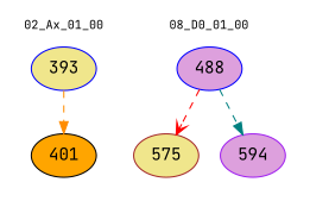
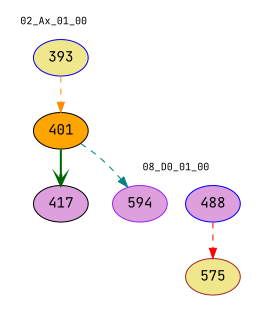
  digraph {
    fontname="JetBrains Mono"
    node [color=black fillcolor=plum fontname="JetBrains Mono" style=filled]
    edge [arrowhead=vee fontname="JetBrains Mono" style=dashed]
    n1 [fillcolor=orange label=401]
    n2 [color=blue fillcolor=khaki label=393]
+   n3 [label=417]
    n4 [color=blue label=488]
    n5 [color=brown fillcolor=khaki label=575]
    n6 [color=purple label=594]
    subgraph cluster_1 {
      color=white
      fontsize=10
      label="02_Ax_01_00"
      n1
      n2
+     n3
    }
    subgraph cluster_2 {
      color=white
      fontsize=10
      label="08_D0_01_00"
      n4
      n5
      n6
    }
+   n1 -> n3 [color=darkgreen style=bold]
    n2 -> n1 [arrowhead=normal color=darkorange]
-   n4 -> n5 [color=red]
-   n4 -> n6 [arrowhead=normal color=teal]
+   n4 -> n5 [arrowhead=normal color=red]
+   n1 -> n6 [arrowhead=normal color=teal]
  }
